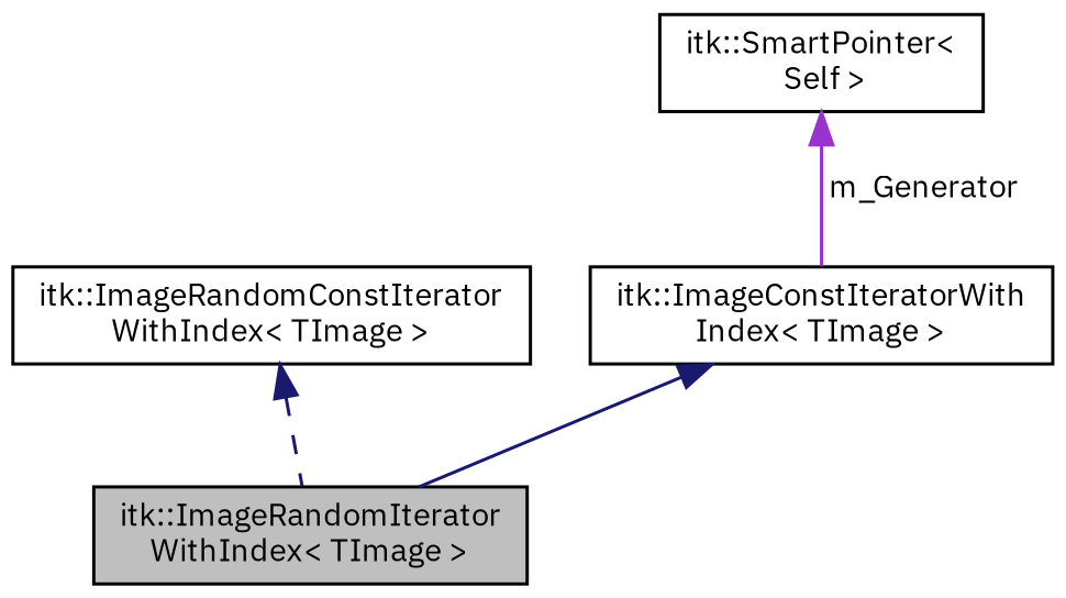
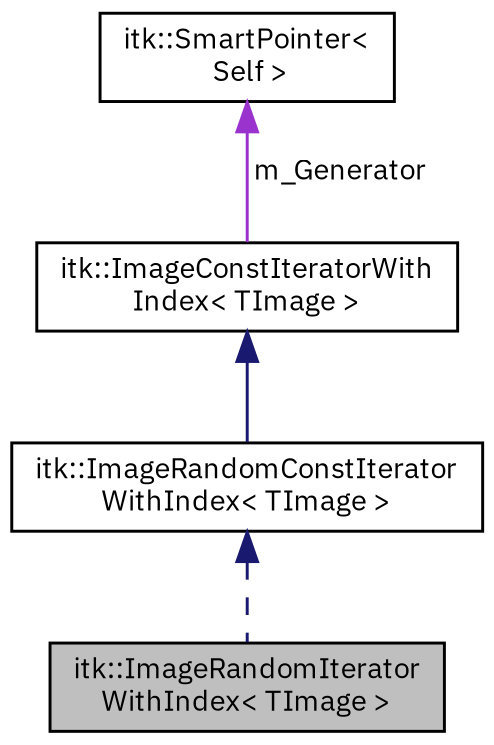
  digraph {
    fontname="IBM Plex Sans"
    node [color=black fillcolor=white fontname="IBM Plex Sans" fontsize=10 shape=record style=filled]
    edge [color=midnightblue dir=back fontname="IBM Plex Sans" fontsize=10 labelfontname=Helvetica labelfontsize=10 style=solid]
    n1 [fillcolor=grey75 fontcolor=black height=0.2 label="itk::ImageRandomIterator\lWithIndex\< TImage \>" width=0.4]
    n2 [height=0.2 label="itk::ImageRandomConstIterator\lWithIndex\< TImage \>" width=0.4]
    n3 [height=0.2 label="itk::ImageConstIteratorWith\lIndex\< TImage \>" width=0.4]
    n4 [height=0.2 label="itk::SmartPointer\<\l Self \>" width=0.4]
    n2 -> n1 [style=dashed]
-   n3 -> n1
+   n3 -> n2
    n4 -> n3 [color=darkorchid3 label=" m_Generator"]
  }
